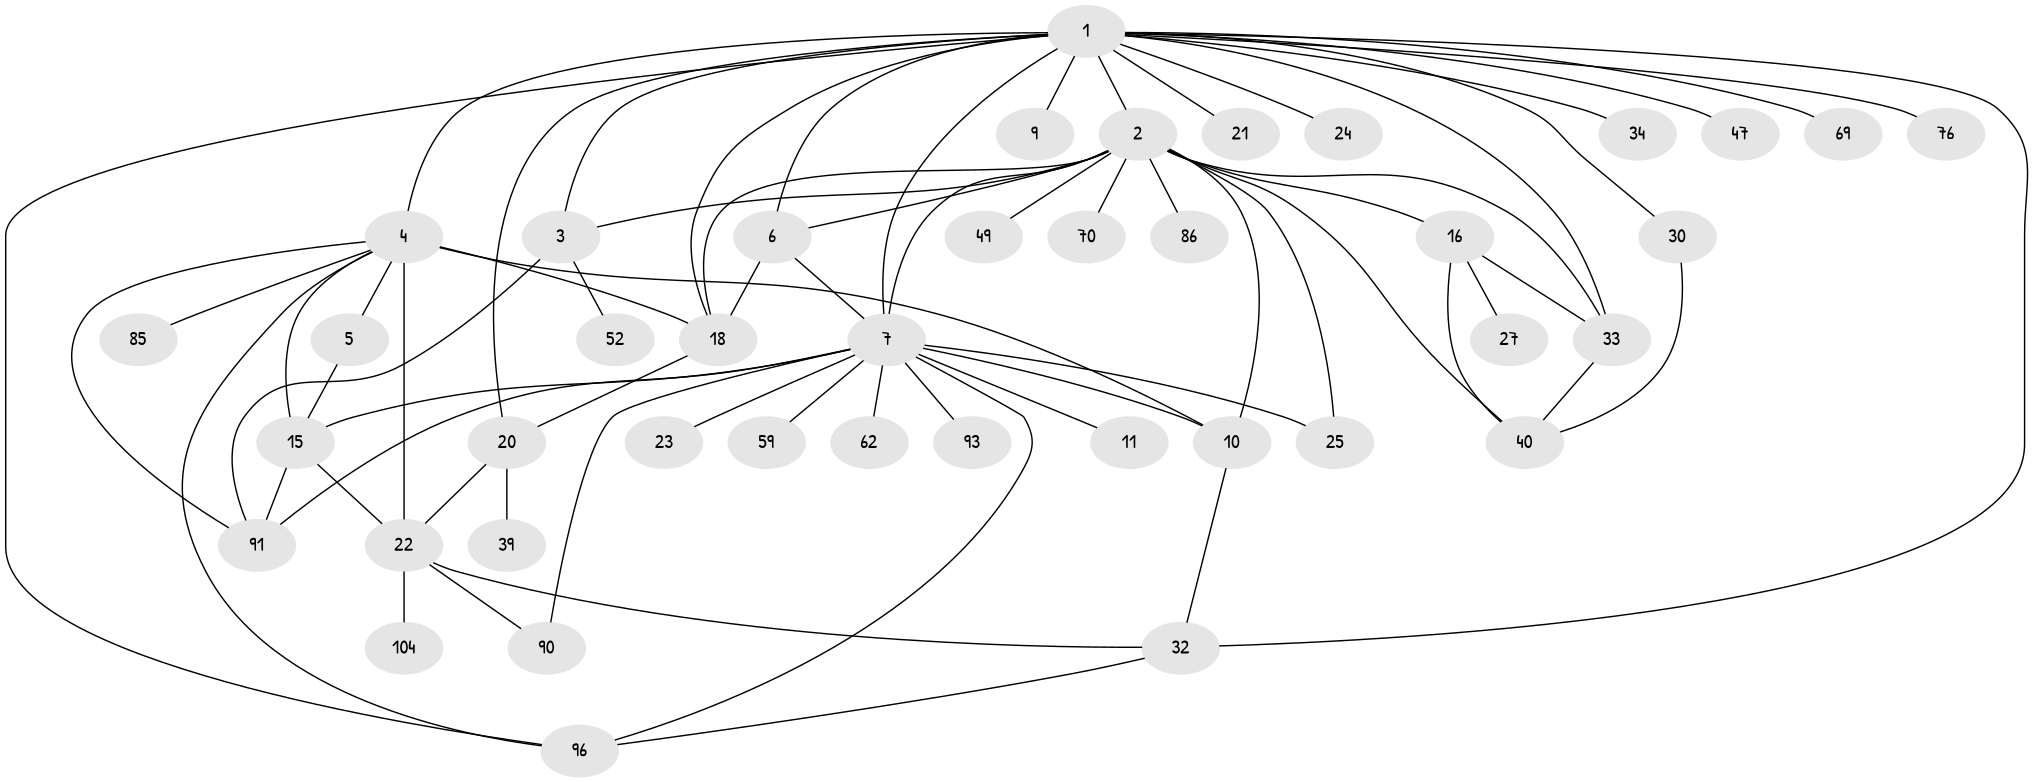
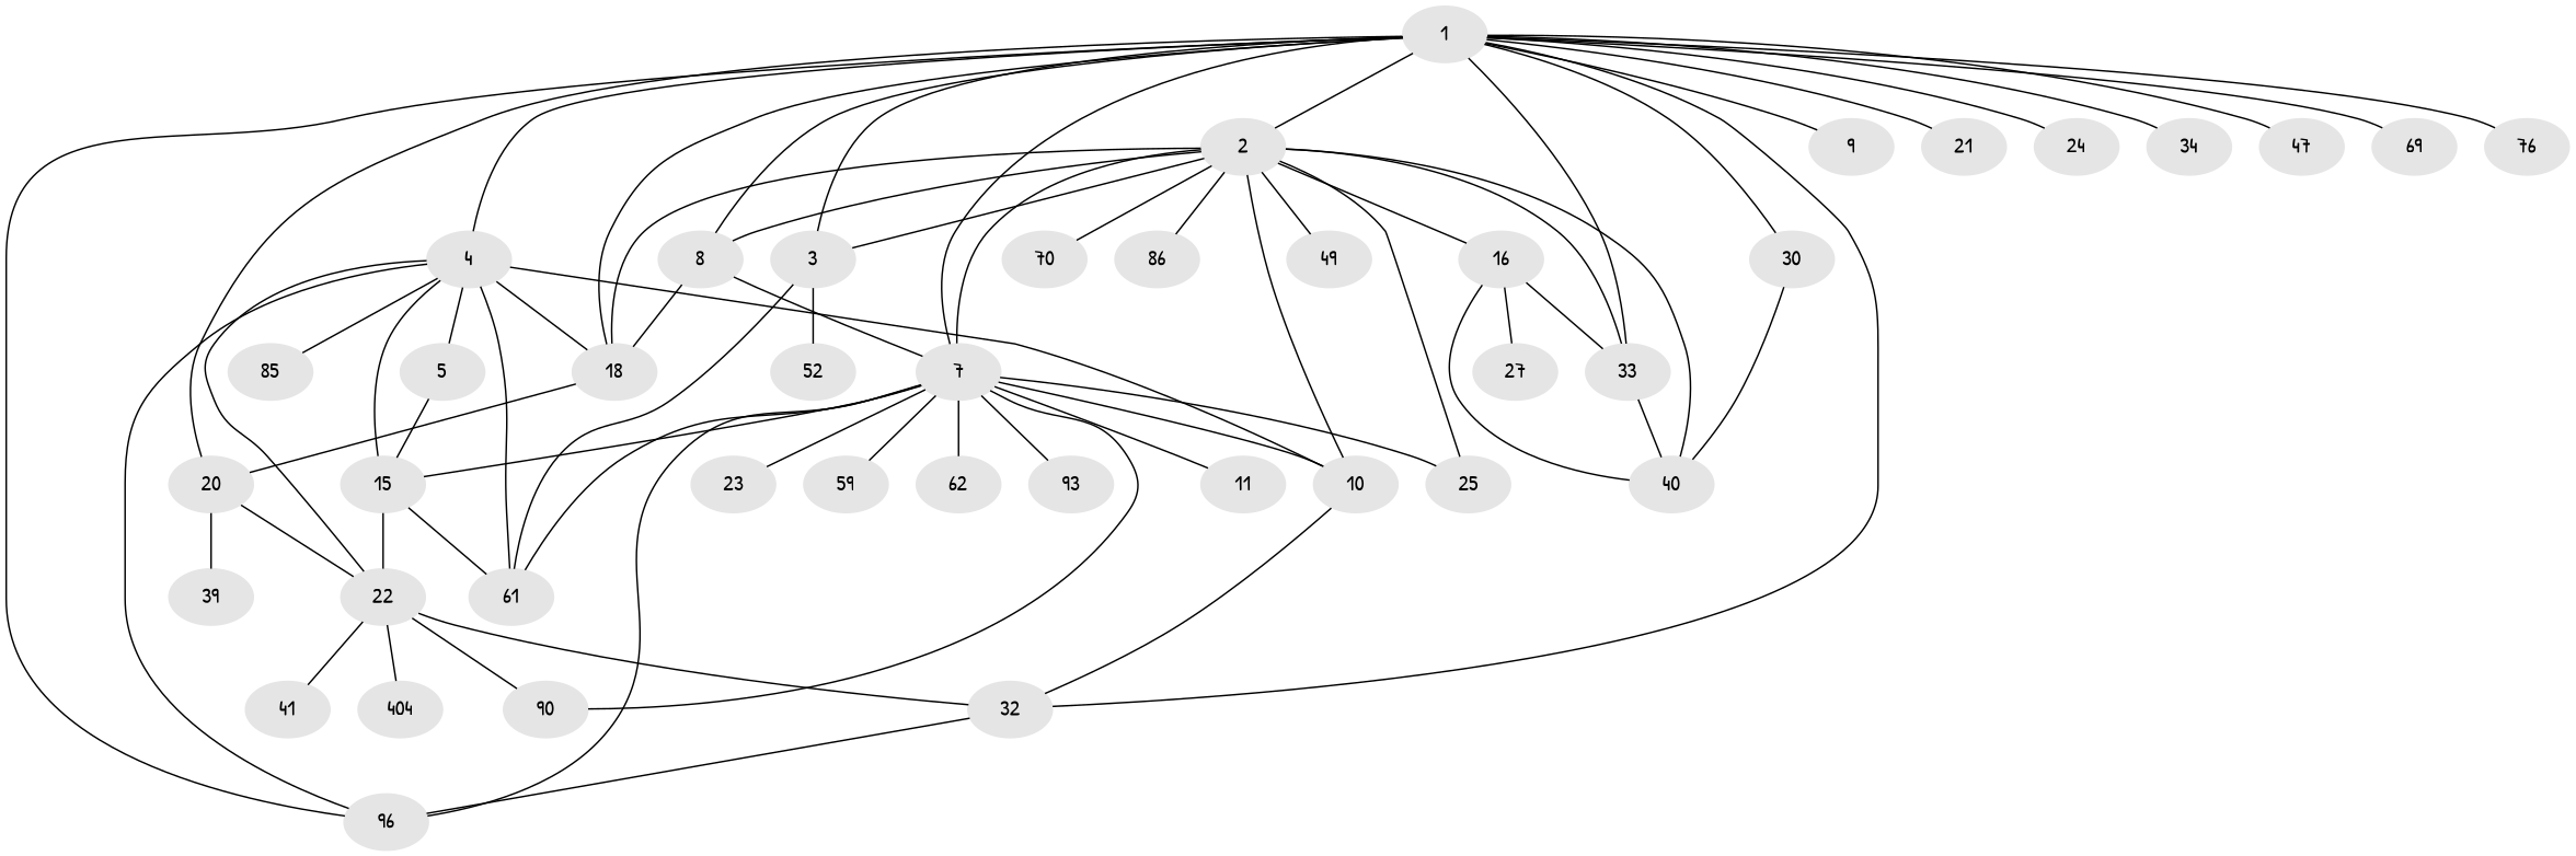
  graph {
    fontname="Patrick Hand"
    node [color=gray90 fontname="Patrick Hand" style=filled]
    edge [fontname="Patrick Hand"]
    2 [super="+13+28"]
    3
-   6 [super="+84"]
+   6 [super="+84" label=8]
    7 [super="+12+51+8+17+71"]
    10 [super="+48+26+68+78+103+19+29+18+55"]
    n6 [label=18 super="+75+60+45+36"]
    33 [super="+81+43"]
    16 [super="+65"]
    25 [super="+82"]
    40 [super="+95"]
    49
    70
    86
    1
    4 [super="+35"]
    9
    20 [super="+31"]
    21
    24
    30 [super="+57"]
    32 [super="+105+46"]
    34
    47
    69
    76
    96 [super="+97"]
    52
-   61 [super="+74" label=91]
+   61 [super="+74"]
    5
    15 [super="+42"]
    22 [super="+67+37"]
    85
    11 [super="+38"]
    23
    59
    62
    90
    93
    39
    27
-   104
+   41
+   104 [label=404]
    2 -- 3
    2 -- 6
    2 -- 7 [weight=2]
    2 -- 10 [weight=2]
    2 -- n6
    2 -- 33 [weight=3]
    2 -- 16
    2 -- 25
    2 -- 40
    2 -- 49
    2 -- 70
    2 -- 86
    3 -- 52
    3 -- 61
    6 -- 7
    6 -- n6
    7 -- 10 [weight=3]
    7 -- 25
    7 -- 96
    7 -- 61
    7 -- 15 [weight=2]
    7 -- 11
    7 -- 23
    7 -- 59
    7 -- 62
    7 -- 90
    7 -- 93
    10 -- 32
    n6 -- 20
    33 -- 40
    16 -- 33
    16 -- 40
    16 -- 27
    1 -- 2
    1 -- 3
    1 -- 6
    1 -- 7
    1 -- n6 [weight=2]
    1 -- 33 [weight=2]
    1 -- 4 [weight=2]
    1 -- 9
    1 -- 20 [weight=2]
    1 -- 21
    1 -- 24
    1 -- 30
    1 -- 32
    1 -- 34
    1 -- 47
    1 -- 69
    1 -- 76
    1 -- 96
    4 -- 10
    4 -- n6 [weight=2]
    4 -- 96
    4 -- 61
    4 -- 5
    4 -- 15
    4 -- 22
    4 -- 85
    20 -- 22
    20 -- 39
    30 -- 40
    32 -- 96
    5 -- 15
    15 -- 61
    15 -- 22
    22 -- 32
    22 -- 90
+   22 -- 41
    22 -- 104
  }
